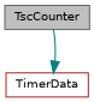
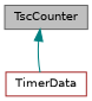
  digraph {
    node [fontname=Helvetica fontsize=10 shape=record style=filled]
    n1 [color=gray40 fillcolor=grey75 fontcolor=black height=0.2 label=TscCounter width=0.4]
    n2 [color=brown fillcolor=white height=0.2 label=TimerData width=0.4]
-   n2 -> n1 [color=teal dir=back fontname=Helvetica fontsize=10 labelfontname=Helvetica labelfontsize=10 style=solid]
+   n1 -> n2 [color=teal dir=back fontname=Helvetica fontsize=10 labelfontname=Helvetica labelfontsize=10 style=solid]
  }
